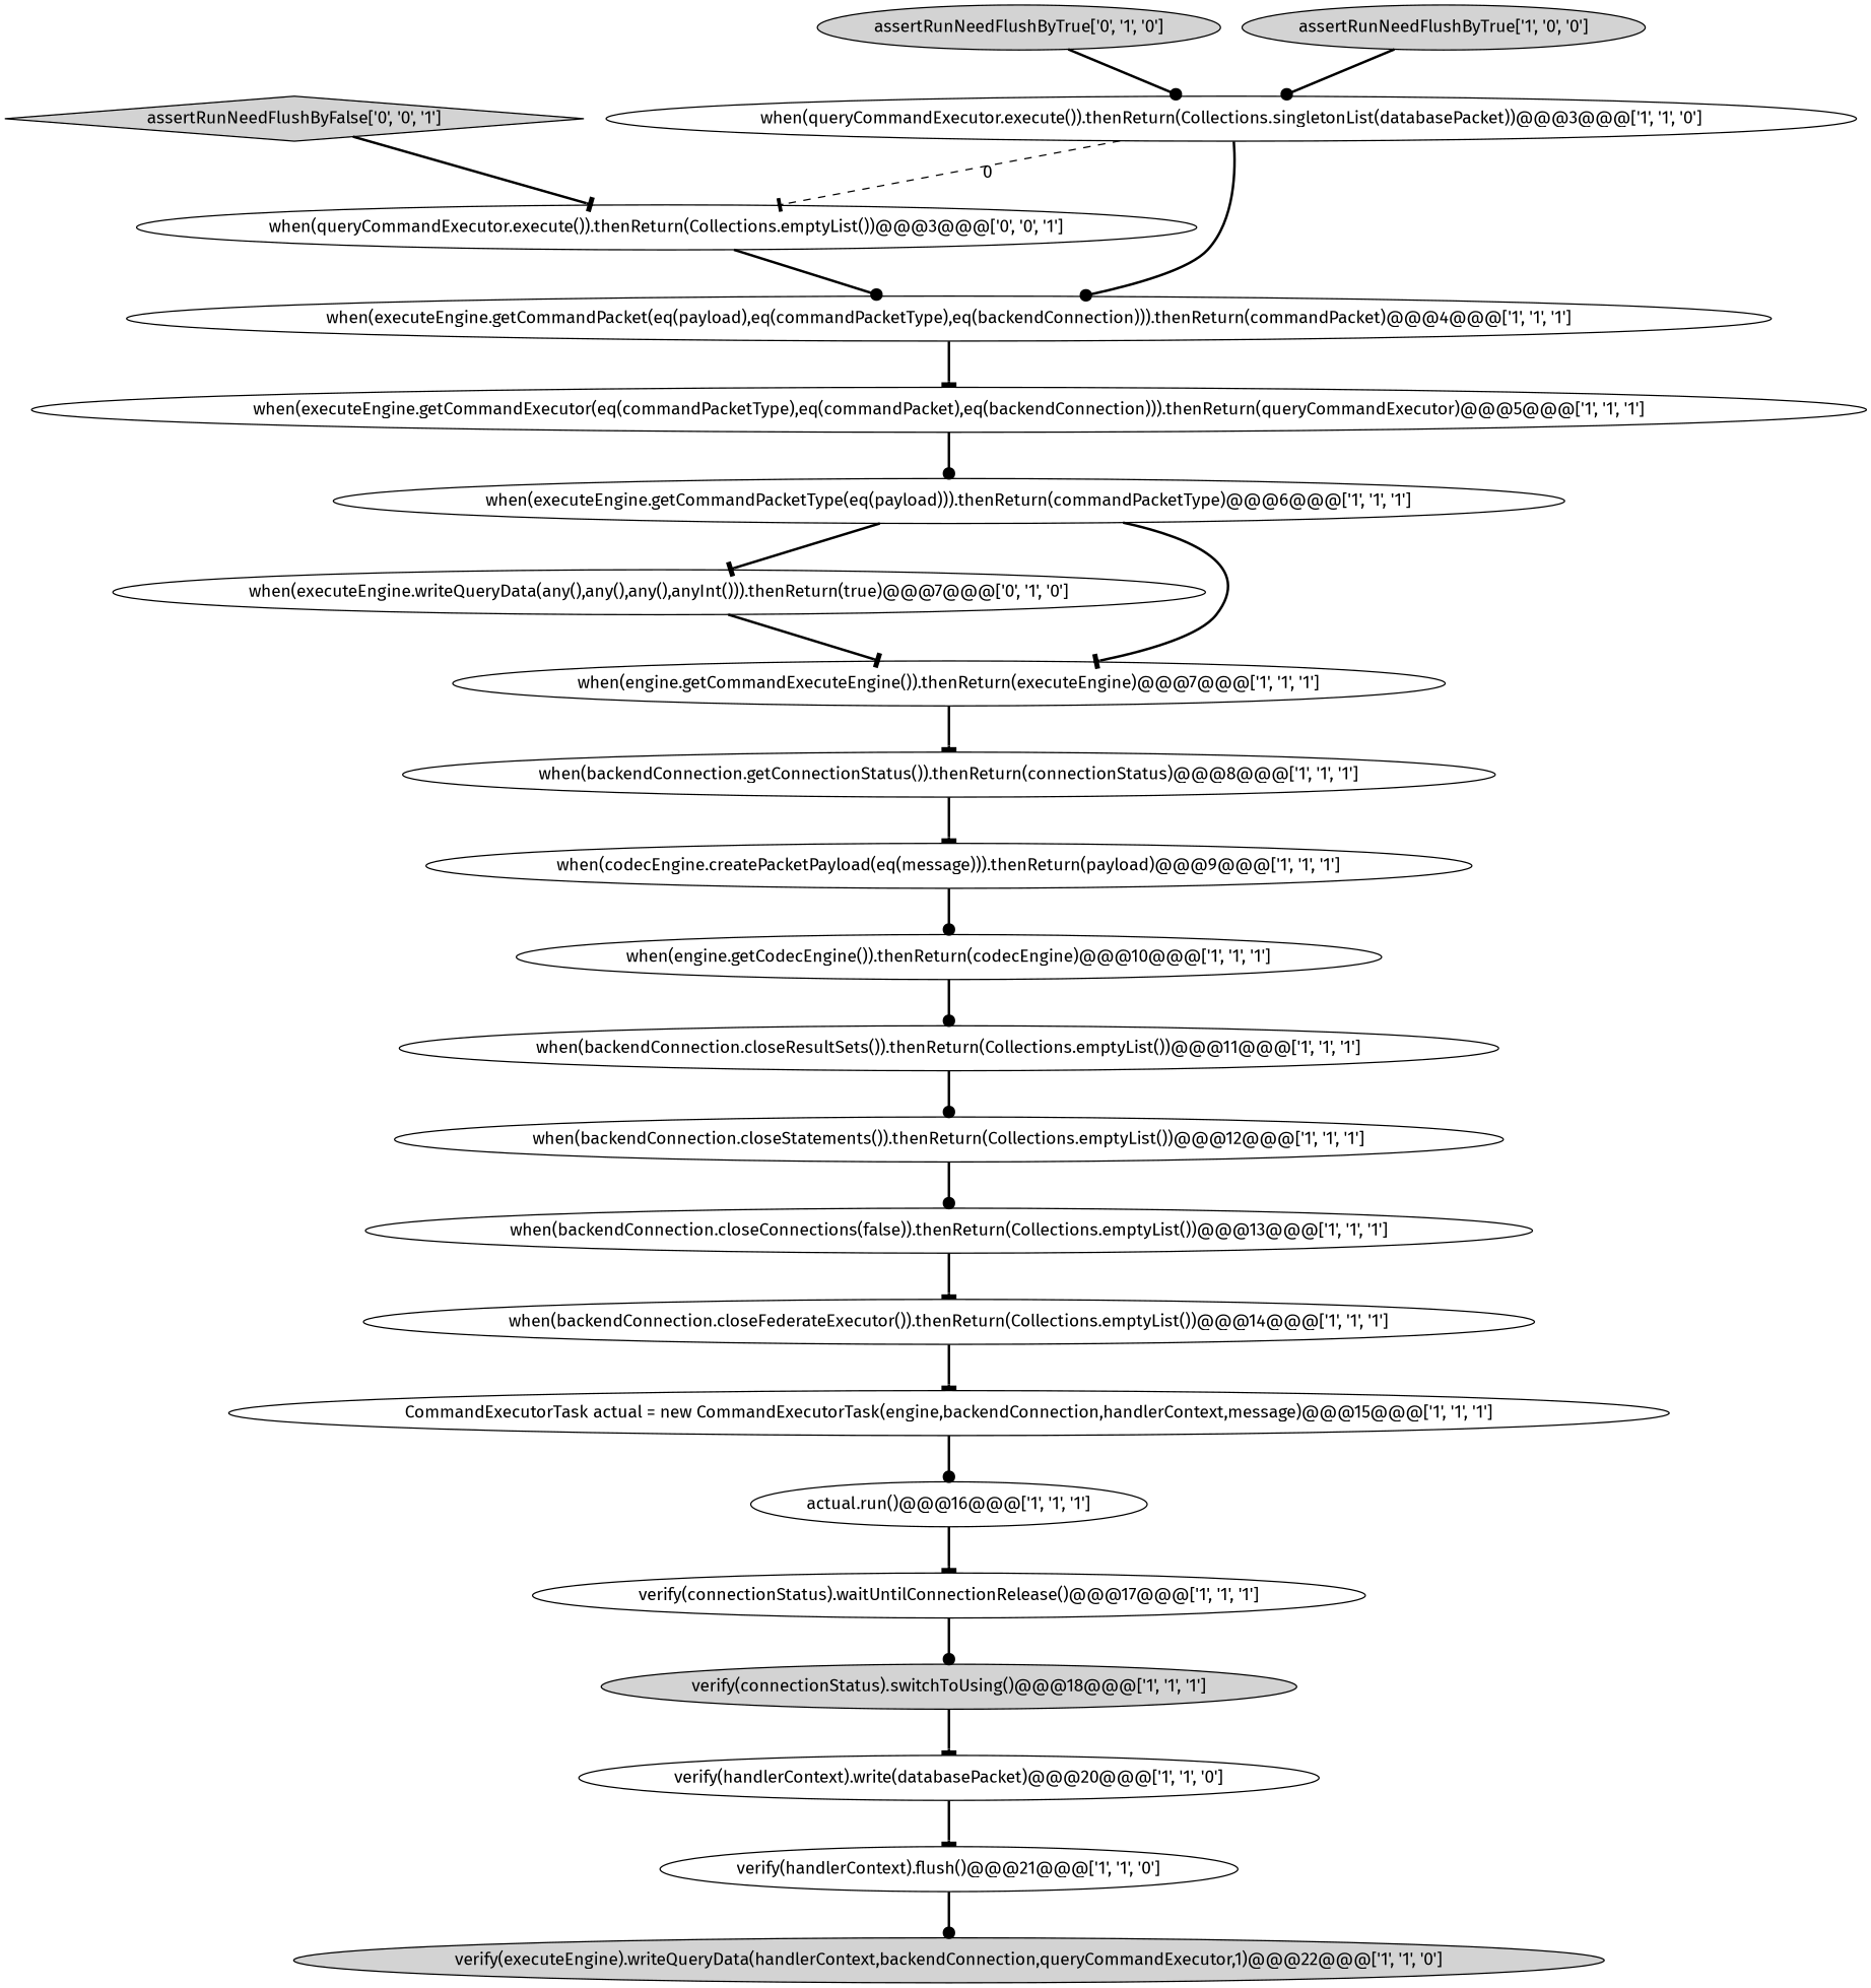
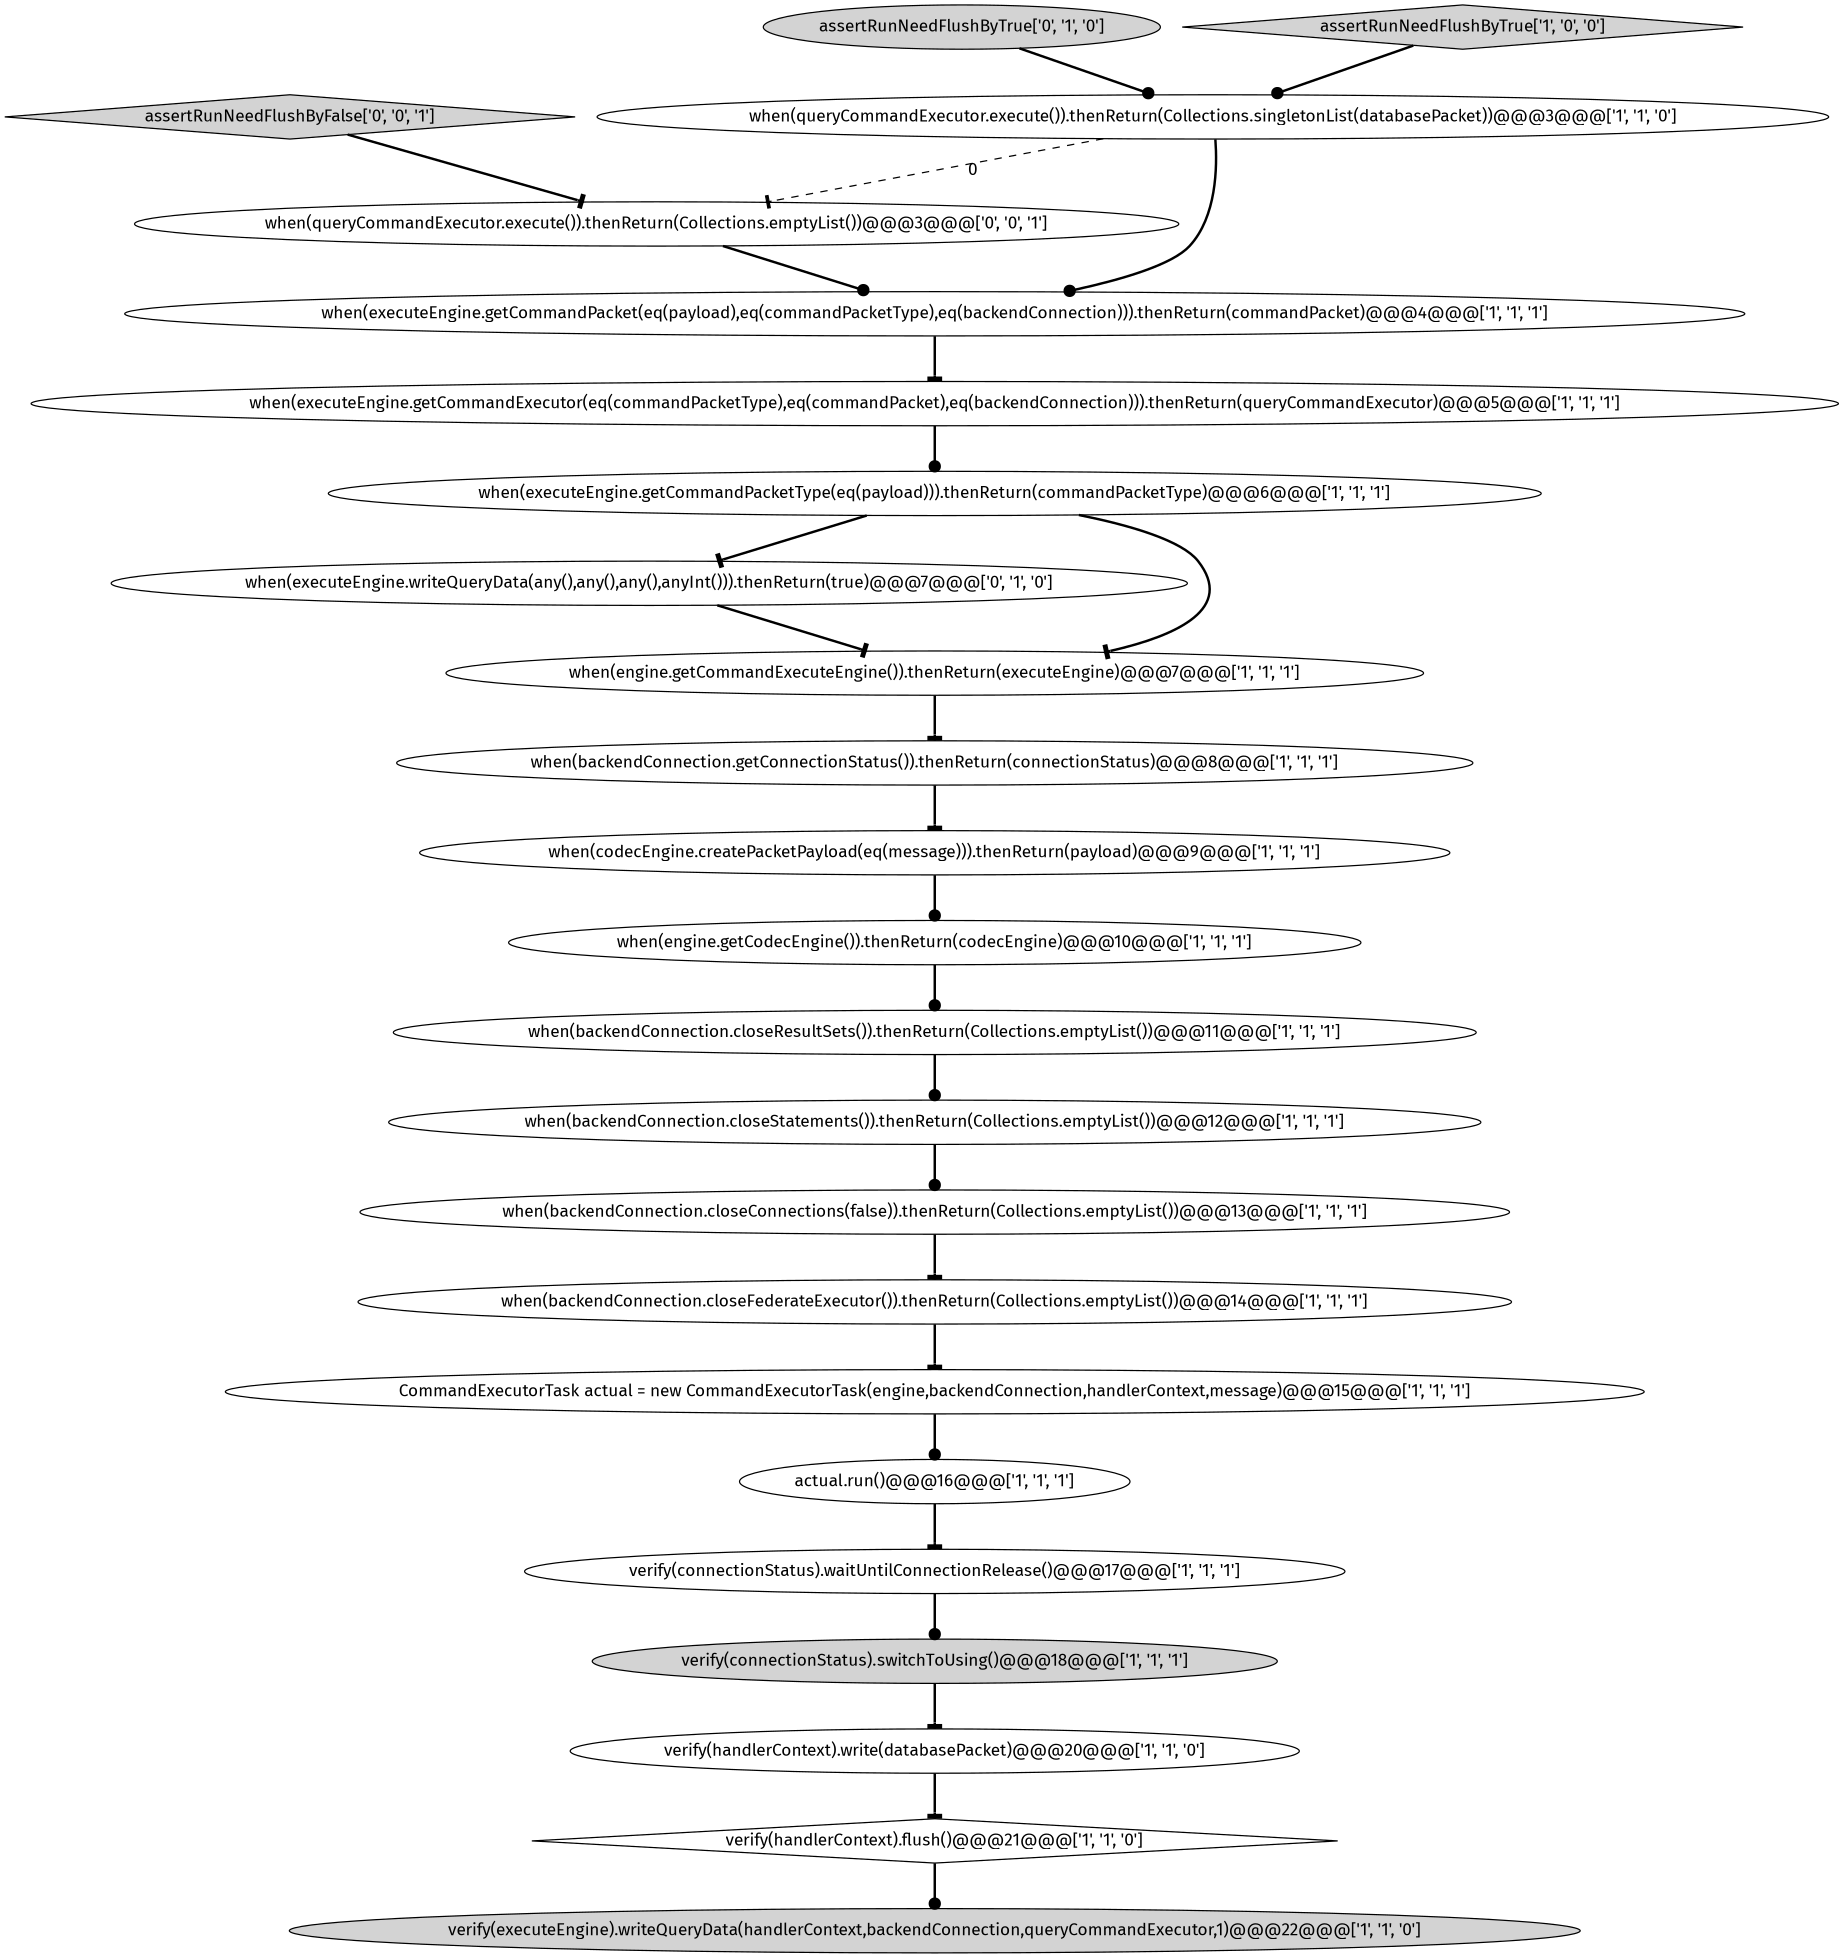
  digraph {
    fontname="Fira Sans"
    node [fillcolor=white fontname="Fira Sans" shape=ellipse style=filled]
    edge [arrowhead=tee fontname="Fira Sans" style=bold]
    n1 [label="when(backendConnection.closeConnections(false)).thenReturn(Collections.emptyList())@@@13@@@['1', '1', '1']"]
    n2 [label="when(backendConnection.closeFederateExecutor()).thenReturn(Collections.emptyList())@@@14@@@['1', '1', '1']"]
    n3 [label="CommandExecutorTask actual = new CommandExecutorTask(engine,backendConnection,handlerContext,message)@@@15@@@['1', '1', '1']"]
    n4 [label="when(executeEngine.getCommandExecutor(eq(commandPacketType),eq(commandPacket),eq(backendConnection))).thenReturn(queryCommandExecutor)@@@5@@@['1', '1', '1']"]
    n5 [label="when(executeEngine.getCommandPacketType(eq(payload))).thenReturn(commandPacketType)@@@6@@@['1', '1', '1']"]
    n6 [label="when(executeEngine.writeQueryData(any(),any(),any(),anyInt())).thenReturn(true)@@@7@@@['0', '1', '0']"]
    n7 [label="when(engine.getCommandExecuteEngine()).thenReturn(executeEngine)@@@7@@@['1', '1', '1']"]
    n8 [fillcolor=lightgray label="assertRunNeedFlushByTrue['0', '1', '0']"]
    n9 [label="when(queryCommandExecutor.execute()).thenReturn(Collections.singletonList(databasePacket))@@@3@@@['1', '1', '0']"]
    n10 [label="when(queryCommandExecutor.execute()).thenReturn(Collections.emptyList())@@@3@@@['0', '0', '1']"]
    n11 [label="when(executeEngine.getCommandPacket(eq(payload),eq(commandPacketType),eq(backendConnection))).thenReturn(commandPacket)@@@4@@@['1', '1', '1']"]
    n12 [label="verify(connectionStatus).waitUntilConnectionRelease()@@@17@@@['1', '1', '1']"]
    n13 [fillcolor=lightgray label="verify(connectionStatus).switchToUsing()@@@18@@@['1', '1', '1']"]
    n14 [label="verify(handlerContext).write(databasePacket)@@@20@@@['1', '1', '0']"]
    n15 [label="when(backendConnection.closeStatements()).thenReturn(Collections.emptyList())@@@12@@@['1', '1', '1']"]
    n16 [label="when(backendConnection.closeResultSets()).thenReturn(Collections.emptyList())@@@11@@@['1', '1', '1']"]
-   n17 [label="verify(handlerContext).flush()@@@21@@@['1', '1', '0']"]
+   n17 [label="verify(handlerContext).flush()@@@21@@@['1', '1', '0']" shape=diamond]
    n18 [label="when(engine.getCodecEngine()).thenReturn(codecEngine)@@@10@@@['1', '1', '1']"]
    n19 [fillcolor=lightgray label="verify(executeEngine).writeQueryData(handlerContext,backendConnection,queryCommandExecutor,1)@@@22@@@['1', '1', '0']"]
    n20 [label="when(codecEngine.createPacketPayload(eq(message))).thenReturn(payload)@@@9@@@['1', '1', '1']"]
    n21 [label="when(backendConnection.getConnectionStatus()).thenReturn(connectionStatus)@@@8@@@['1', '1', '1']"]
    n22 [label="actual.run()@@@16@@@['1', '1', '1']"]
    n23 [fillcolor=lightgray label="assertRunNeedFlushByFalse['0', '0', '1']" shape=diamond]
-   n24 [fillcolor=lightgray label="assertRunNeedFlushByTrue['1', '0', '0']"]
+   n24 [fillcolor=lightgray label="assertRunNeedFlushByTrue['1', '0', '0']" shape=diamond]
    n1 -> n2
    n2 -> n3
    n3 -> n22 [arrowhead=dot]
    n4 -> n5 [arrowhead=dot]
    n5 -> n6
    n5 -> n7
    n6 -> n7
    n7 -> n21
    n8 -> n9 [arrowhead=dot]
    n9 -> n10 [label=0 style=dashed]
    n9 -> n11 [arrowhead=dot]
    n10 -> n11 [arrowhead=dot]
    n11 -> n4
    n12 -> n13 [arrowhead=dot]
    n13 -> n14
    n14 -> n17
    n15 -> n1 [arrowhead=dot]
    n16 -> n15 [arrowhead=dot]
    n17 -> n19 [arrowhead=dot]
    n18 -> n16 [arrowhead=dot]
    n20 -> n18 [arrowhead=dot]
    n21 -> n20
    n22 -> n12
    n23 -> n10
    n24 -> n9 [arrowhead=dot]
  }
